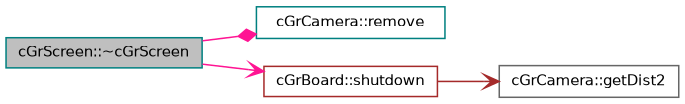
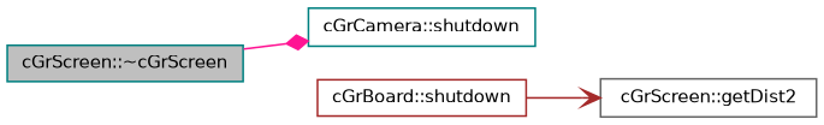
  digraph {
    rankdir=LR
    node [color=teal fillcolor=white fontname=Helvetica fontsize=10 shape=record style=filled]
    edge [arrowhead=vee color=deeppink fontname=Helvetica fontsize=10 labelfontname=Helvetica labelfontsize=10 style=solid]
    n1 [fillcolor=grey75 fontcolor=black height=0.2 label="cGrScreen::~cGrScreen" width=0.4]
-   n2 [height=0.2 label="cGrCamera::remove" width=0.4]
+   n2 [height=0.2 label="cGrCamera::shutdown" width=0.4]
    n3 [color=brown height=0.2 label="cGrBoard::shutdown" width=0.4]
-   n4 [color=gray40 height=0.2 label="cGrCamera::getDist2" width=0.4]
+   n4 [color=gray40 height=0.2 label="cGrScreen::getDist2" width=0.4]
    n1 -> n2 [arrowhead=diamond]
-   n1 -> n3
    n3 -> n4 [color=brown]
  }
